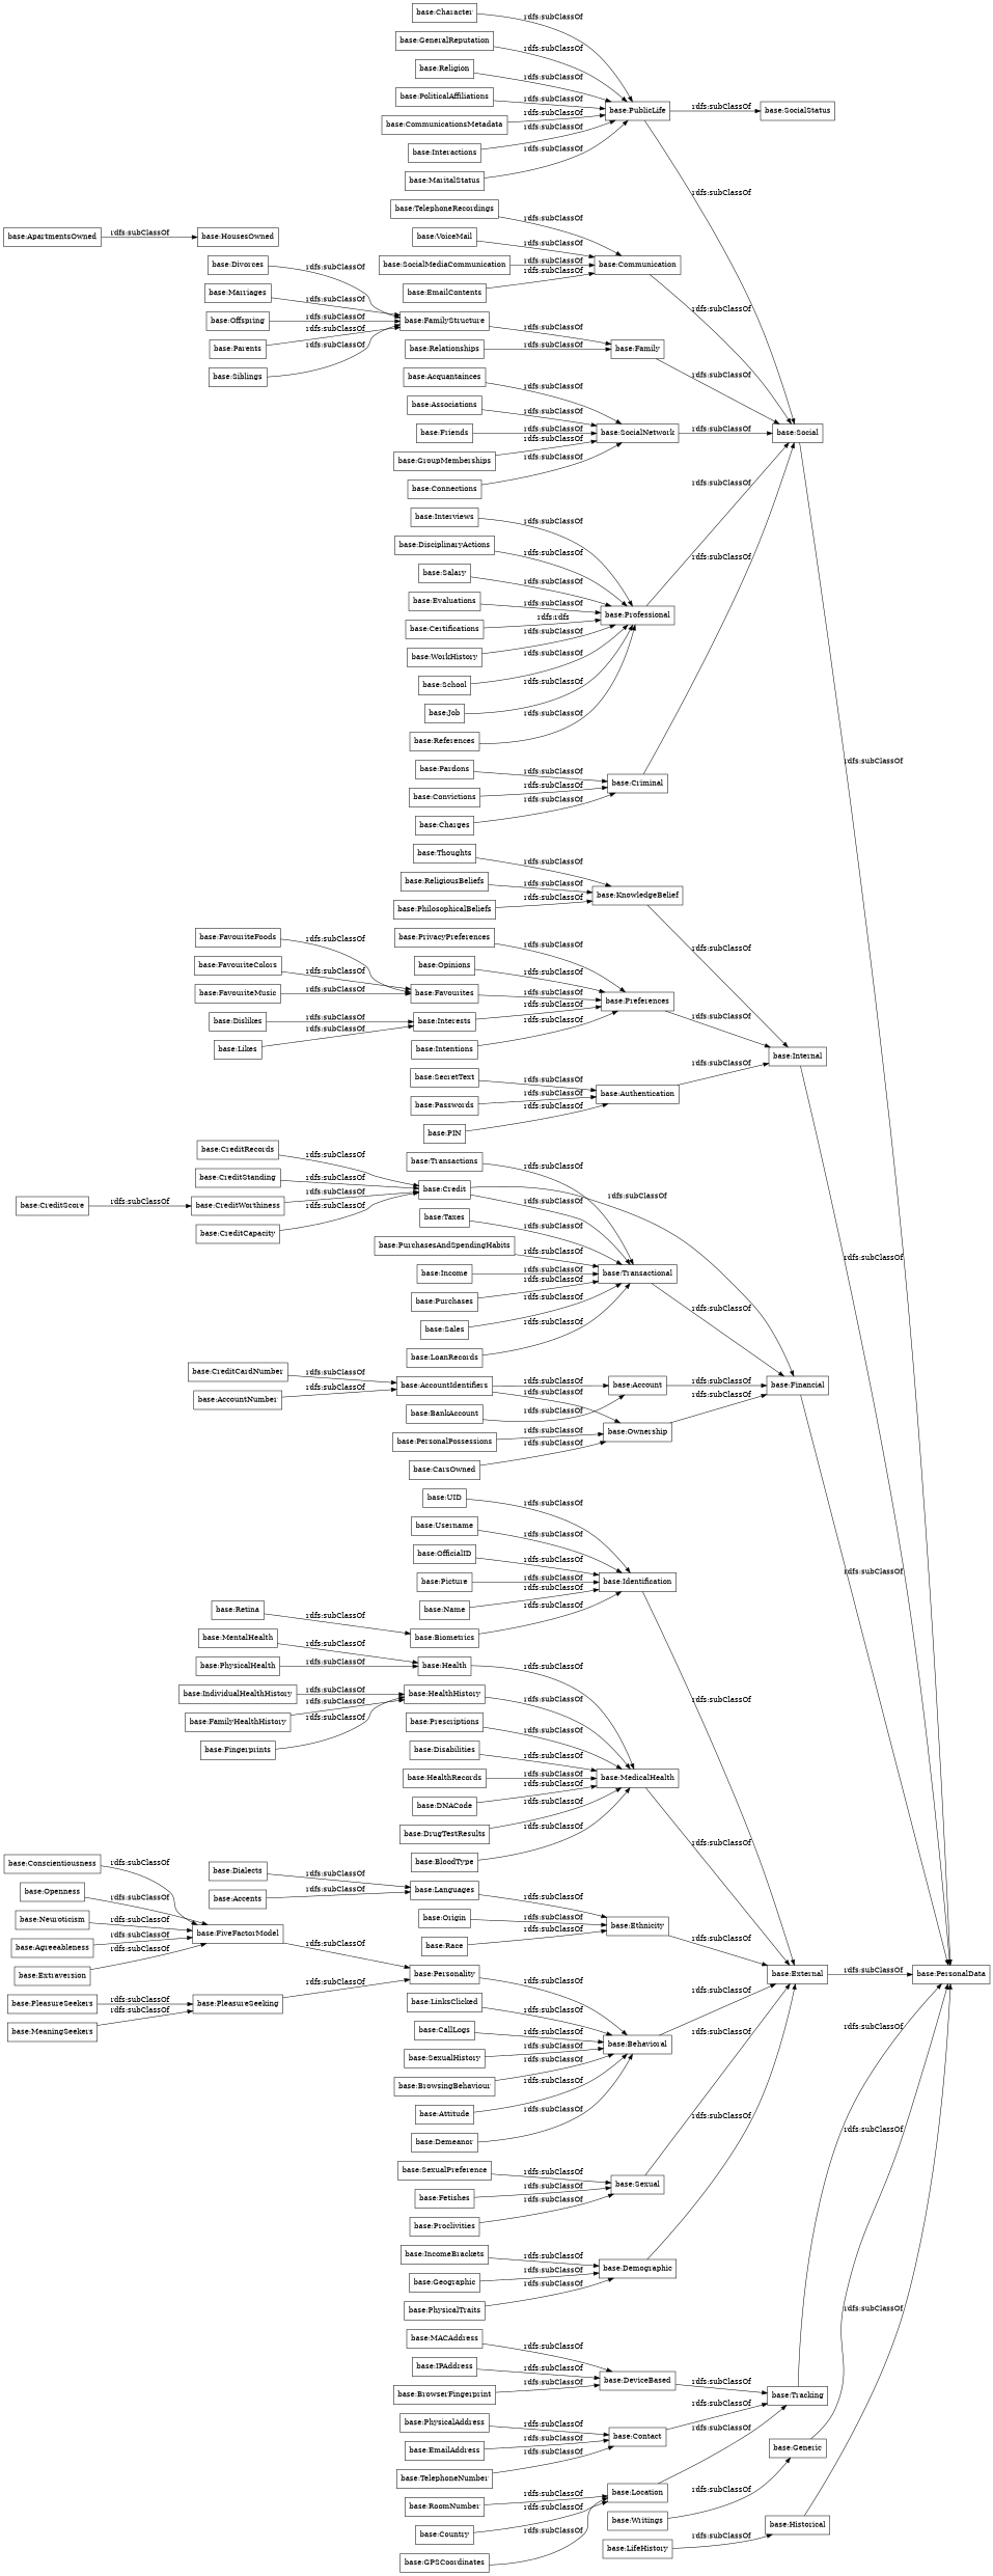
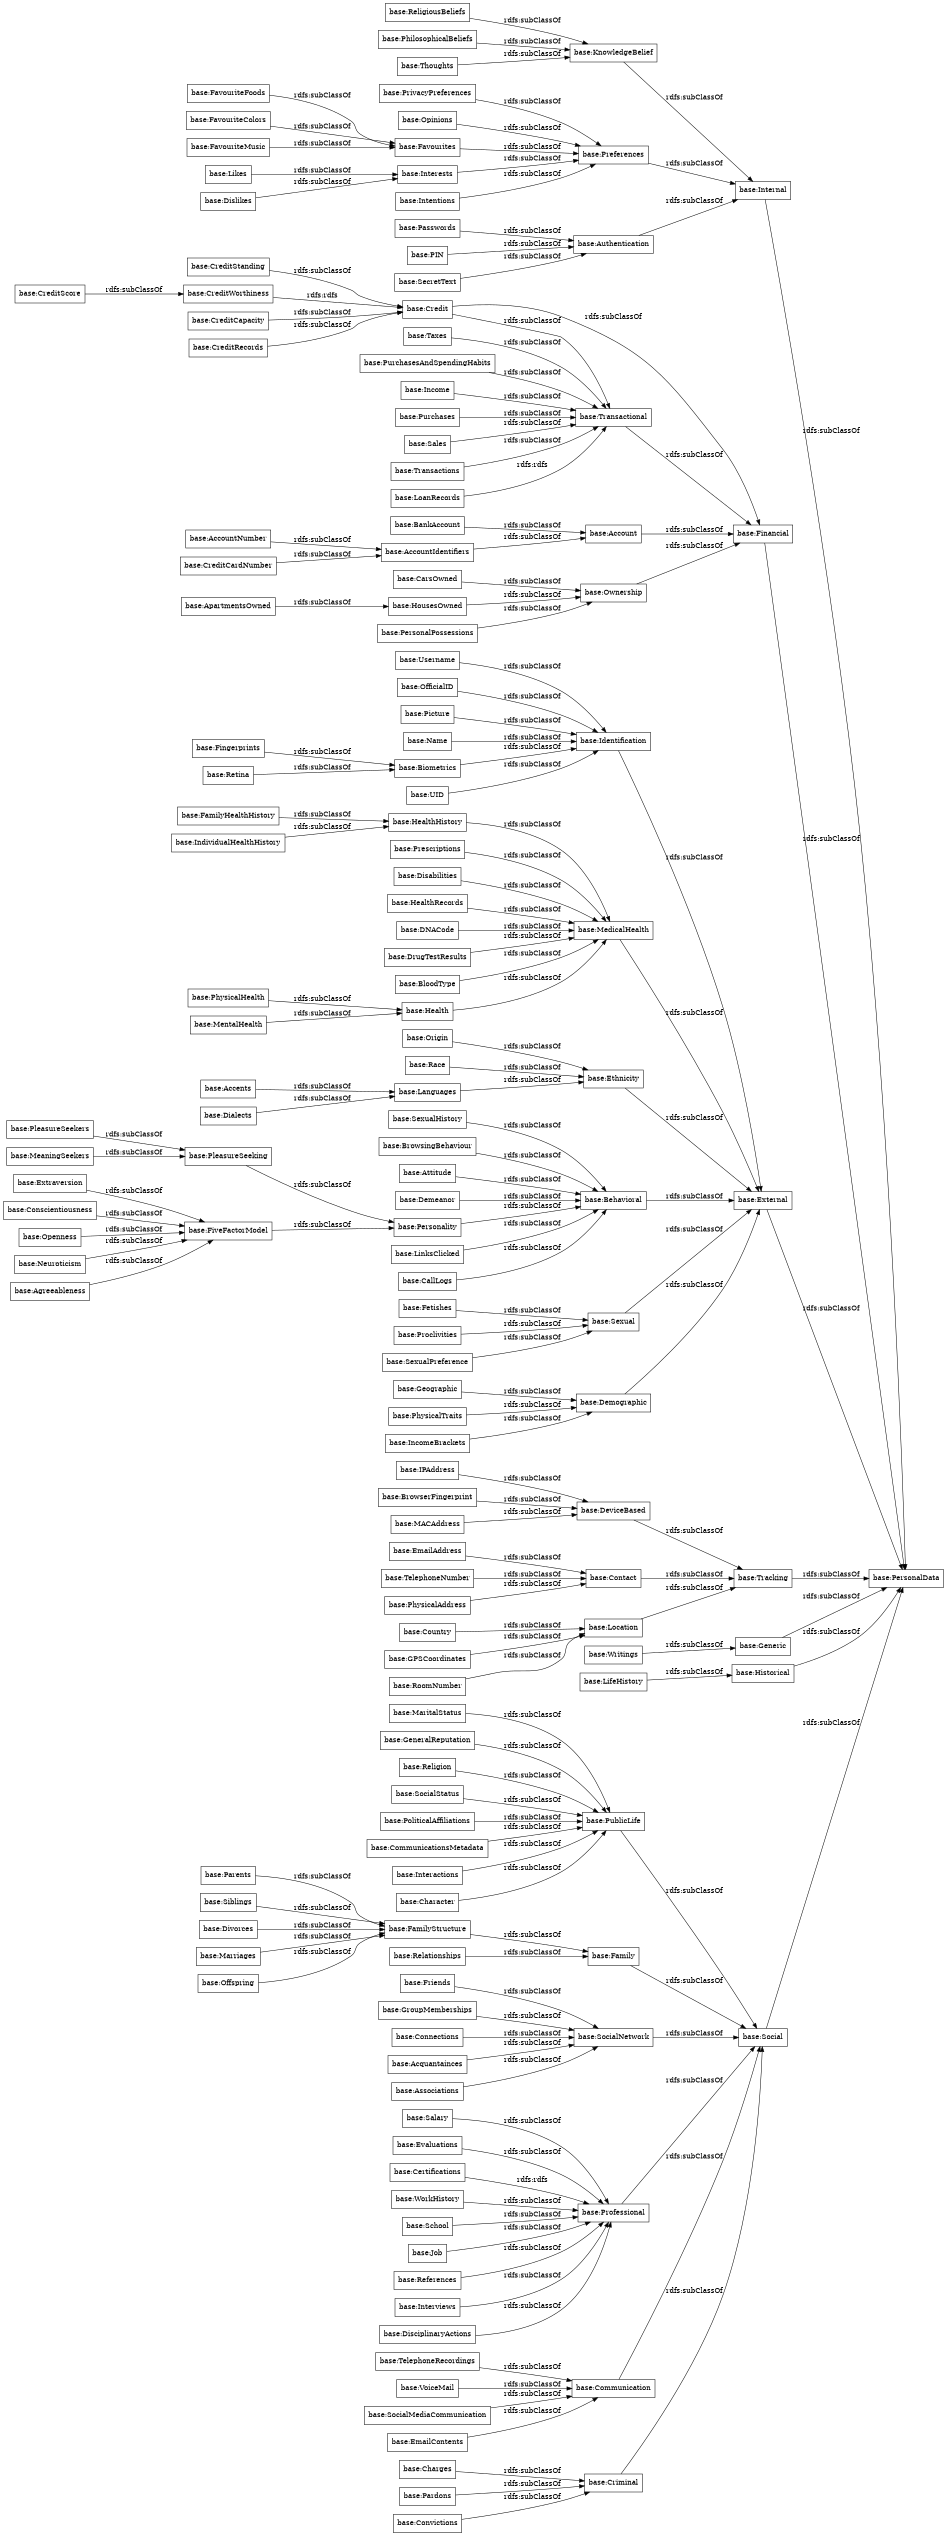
  digraph {
    rankdir=LR
    node [color=black shape=rectangle]
    "base:Character"
    "base:PublicLife"
    "base:Social"
    "base:Thoughts"
    "base:KnowledgeBelief"
    "base:Internal"
    "base:PrivacyPreferences"
    "base:Preferences"
    "base:TelephoneRecordings"
    "base:Communication"
    "base:Opinions"
    "base:Transactions"
    "base:Transactional"
    "base:Financial"
    "base:UID"
    "base:Identification"
    "base:External"
    "base:MentalHealth"
    "base:Health"
    "base:MedicalHealth"
    "base:IndividualHealthHistory"
    "base:HealthHistory"
    "base:PersonalData"
    "base:Languages"
    "base:Ethnicity"
    "base:Divorces"
    "base:FamilyStructure"
    "base:Family"
    "base:Account"
    "base:GeneralReputation"
    "base:SecretText"
    "base:Authentication"
    "base:FavouriteFoods"
    "base:Favourites"
    "base:CreditRecords"
    "base:Credit"
    "base:Religion"
    "base:FavouriteColors"
    "base:FamilyHealthHistory"
    "base:Conscientiousness"
    "base:FiveFactorModel"
    "base:Personality"
    "base:PleasureSeekers"
    "base:PleasureSeeking"
    "base:MACAddress"
    "base:DeviceBased"
    "base:Tracking"
    "base:SocialNetwork"
    "base:Taxes"
    "base:Prescriptions"
    "base:Interviews"
    "base:Professional"
    "base:Ownership"
    "base:FavouriteMusic"
    "base:SocialStatus"
    "base:Behavioral"
    "base:DisciplinaryActions"
    "base:Username"
    "base:IPAddress"
    "base:Generic"
    "base:Passwords"
    "base:PhysicalAddress"
    "base:Contact"
    "base:AccountIdentifiers"
    "base:Salary"
    "base:Acquantainces"
    "base:ReligiousBeliefs"
    "base:Historical"
    "base:Openness"
    "base:Evaluations"
    "base:PersonalPossessions"
    "base:SexualPreference"
    "base:Sexual"
    "base:VoiceMail"
    "base:Marriages"
    "base:Neuroticism"
    "base:Fetishes"
    "base:EmailAddress"
    "base:Dialects"
    "base:LinksClicked"
    "base:Disabilities"
    "base:HealthRecords"
    "base:PhysicalHealth"
    "base:OfficialID"
    "base:Criminal"
    "base:Offspring"
    "base:PoliticalAffiliations"
    "base:Dislikes"
    "base:Interests"
    "base:CallLogs"
    "base:BrowserFingerprint"
    "base:Relationships"
    "base:IncomeBrackets"
    "base:Demographic"
    "base:PurchasesAndSpendingHabits"
    "base:Income"
    "base:Writings"
    "base:Intentions"
    "base:RoomNumber"
    "base:Location"
    "base:Purchases"
    "base:Accents"
    "base:CommunicationsMetadata"
    "base:Picture"
    "base:SocialMediaCommunication"
    "base:Interactions"
    "base:CreditStanding"
    "base:MeaningSeekers"
    "base:SexualHistory"
    "base:Sales"
    "base:Parents"
    "base:CreditWorthiness"
    "base:BrowsingBehaviour"
    "base:Attitude"
    "base:Demeanor"
    "base:PIN"
    "base:BankAccount"
    "base:CreditScore"
    "base:CarsOwned"
    "base:HousesOwned"
    "base:Name"
    "base:CreditCardNumber"
    "base:Retina"
    "base:Biometrics"
    "base:Likes"
    "base:Siblings"
    "base:Pardons"
    "base:Proclivities"
    "base:Associations"
    "base:Certifications"
    "base:Agreeableness"
    "base:Country"
    "base:LoanRecords"
    "base:GPSCoordinates"
    "base:Convictions"
    "base:ApartmentsOwned"
    "base:PhilosophicalBeliefs"
    "base:Origin"
    "base:Friends"
    "base:DNACode"
    "base:GroupMemberships"
    "base:AccountNumber"
    "base:LifeHistory"
    "base:DrugTestResults"
    "base:WorkHistory"
    "base:BloodType"
    "base:School"
    "base:Fingerprints"
    "base:Job"
    "base:EmailContents"
    "base:CreditCapacity"
    "base:MaritalStatus"
    "base:References"
    "base:Charges"
    "base:Geographic"
    "base:Connections"
    "base:Extraversion"
    "base:PhysicalTraits"
    "base:TelephoneNumber"
    "base:Race"
    "base:Character" -> "base:PublicLife" [label="rdfs:subClassOf"]
    "base:PublicLife" -> "base:Social" [label="rdfs:subClassOf"]
    "base:Social" -> "base:PersonalData" [label="rdfs:subClassOf"]
    "base:Thoughts" -> "base:KnowledgeBelief" [label="rdfs:subClassOf"]
    "base:KnowledgeBelief" -> "base:Internal" [label="rdfs:subClassOf"]
    "base:Internal" -> "base:PersonalData" [label="rdfs:subClassOf"]
    "base:PrivacyPreferences" -> "base:Preferences" [label="rdfs:subClassOf"]
    "base:Preferences" -> "base:Internal" [label="rdfs:subClassOf"]
    "base:TelephoneRecordings" -> "base:Communication" [label="rdfs:subClassOf"]
    "base:Communication" -> "base:Social" [label="rdfs:subClassOf"]
    "base:Opinions" -> "base:Preferences" [label="rdfs:subClassOf"]
    "base:Transactions" -> "base:Transactional" [label="rdfs:subClassOf"]
    "base:Transactional" -> "base:Financial" [label="rdfs:subClassOf"]
    "base:Financial" -> "base:PersonalData" [label="rdfs:subClassOf"]
    "base:UID" -> "base:Identification" [label="rdfs:subClassOf"]
    "base:Identification" -> "base:External" [label="rdfs:subClassOf"]
    "base:External" -> "base:PersonalData" [label="rdfs:subClassOf"]
    "base:MentalHealth" -> "base:Health" [label="rdfs:subClassOf"]
    "base:Health" -> "base:MedicalHealth" [label="rdfs:subClassOf"]
    "base:MedicalHealth" -> "base:External" [label="rdfs:subClassOf"]
    "base:IndividualHealthHistory" -> "base:HealthHistory" [label="rdfs:subClassOf"]
    "base:HealthHistory" -> "base:MedicalHealth" [label="rdfs:subClassOf"]
    "base:Languages" -> "base:Ethnicity" [label="rdfs:subClassOf"]
    "base:Ethnicity" -> "base:External" [label="rdfs:subClassOf"]
    "base:Divorces" -> "base:FamilyStructure" [label="rdfs:subClassOf"]
    "base:FamilyStructure" -> "base:Family" [label="rdfs:subClassOf"]
    "base:Family" -> "base:Social" [label="rdfs:subClassOf"]
    "base:Account" -> "base:Financial" [label="rdfs:subClassOf"]
    "base:GeneralReputation" -> "base:PublicLife" [label="rdfs:subClassOf"]
    "base:SecretText" -> "base:Authentication" [label="rdfs:subClassOf"]
    "base:Authentication" -> "base:Internal" [label="rdfs:subClassOf"]
    "base:FavouriteFoods" -> "base:Favourites" [label="rdfs:subClassOf"]
    "base:Favourites" -> "base:Preferences" [label="rdfs:subClassOf"]
    "base:CreditRecords" -> "base:Credit" [label="rdfs:subClassOf"]
    "base:Credit" -> "base:Transactional" [label="rdfs:subClassOf"]
    "base:Credit" -> "base:Financial" [label="rdfs:subClassOf"]
    "base:Religion" -> "base:PublicLife" [label="rdfs:subClassOf"]
    "base:FavouriteColors" -> "base:Favourites" [label="rdfs:subClassOf"]
    "base:FamilyHealthHistory" -> "base:HealthHistory" [label="rdfs:subClassOf"]
    "base:Conscientiousness" -> "base:FiveFactorModel" [label="rdfs:subClassOf"]
    "base:FiveFactorModel" -> "base:Personality" [label="rdfs:subClassOf"]
    "base:Personality" -> "base:Behavioral" [label="rdfs:subClassOf"]
    "base:PleasureSeekers" -> "base:PleasureSeeking" [label="rdfs:subClassOf"]
    "base:PleasureSeeking" -> "base:Personality" [label="rdfs:subClassOf"]
    "base:MACAddress" -> "base:DeviceBased" [label="rdfs:subClassOf"]
    "base:DeviceBased" -> "base:Tracking" [label="rdfs:subClassOf"]
    "base:Tracking" -> "base:PersonalData" [label="rdfs:subClassOf"]
    "base:SocialNetwork" -> "base:Social" [label="rdfs:subClassOf"]
    "base:Taxes" -> "base:Transactional" [label="rdfs:subClassOf"]
    "base:Prescriptions" -> "base:MedicalHealth" [label="rdfs:subClassOf"]
    "base:Interviews" -> "base:Professional" [label="rdfs:subClassOf"]
    "base:Professional" -> "base:Social" [label="rdfs:subClassOf"]
    "base:Ownership" -> "base:Financial" [label="rdfs:subClassOf"]
    "base:FavouriteMusic" -> "base:Favourites" [label="rdfs:subClassOf"]
-   "base:PublicLife" -> "base:SocialStatus" [label="rdfs:subClassOf"]
+   "base:SocialStatus" -> "base:PublicLife" [label="rdfs:subClassOf"]
    "base:Behavioral" -> "base:External" [label="rdfs:subClassOf"]
    "base:DisciplinaryActions" -> "base:Professional" [label="rdfs:subClassOf"]
    "base:Username" -> "base:Identification" [label="rdfs:subClassOf"]
    "base:IPAddress" -> "base:DeviceBased" [label="rdfs:subClassOf"]
    "base:Generic" -> "base:PersonalData" [label="rdfs:subClassOf"]
    "base:Passwords" -> "base:Authentication" [label="rdfs:subClassOf"]
    "base:PhysicalAddress" -> "base:Contact" [label="rdfs:subClassOf"]
    "base:Contact" -> "base:Tracking" [label="rdfs:subClassOf"]
    "base:AccountIdentifiers" -> "base:Account" [label="rdfs:subClassOf"]
    "base:Salary" -> "base:Professional" [label="rdfs:subClassOf"]
    "base:Acquantainces" -> "base:SocialNetwork" [label="rdfs:subClassOf"]
    "base:ReligiousBeliefs" -> "base:KnowledgeBelief" [label="rdfs:subClassOf"]
    "base:Historical" -> "base:PersonalData" [label="rdfs:subClassOf"]
    "base:Openness" -> "base:FiveFactorModel" [label="rdfs:subClassOf"]
    "base:Evaluations" -> "base:Professional" [label="rdfs:subClassOf"]
    "base:PersonalPossessions" -> "base:Ownership" [label="rdfs:subClassOf"]
    "base:SexualPreference" -> "base:Sexual" [label="rdfs:subClassOf"]
    "base:Sexual" -> "base:External" [label="rdfs:subClassOf"]
    "base:VoiceMail" -> "base:Communication" [label="rdfs:subClassOf"]
    "base:Marriages" -> "base:FamilyStructure" [label="rdfs:subClassOf"]
    "base:Neuroticism" -> "base:FiveFactorModel" [label="rdfs:subClassOf"]
    "base:Fetishes" -> "base:Sexual" [label="rdfs:subClassOf"]
    "base:EmailAddress" -> "base:Contact" [label="rdfs:subClassOf"]
    "base:Dialects" -> "base:Languages" [label="rdfs:subClassOf"]
    "base:LinksClicked" -> "base:Behavioral" [label="rdfs:subClassOf"]
    "base:Disabilities" -> "base:MedicalHealth" [label="rdfs:subClassOf"]
    "base:HealthRecords" -> "base:MedicalHealth" [label="rdfs:subClassOf"]
    "base:PhysicalHealth" -> "base:Health" [label="rdfs:subClassOf"]
    "base:OfficialID" -> "base:Identification" [label="rdfs:subClassOf"]
    "base:Criminal" -> "base:Social" [label="rdfs:subClassOf"]
    "base:Offspring" -> "base:FamilyStructure" [label="rdfs:subClassOf"]
    "base:PoliticalAffiliations" -> "base:PublicLife" [label="rdfs:subClassOf"]
    "base:Dislikes" -> "base:Interests" [label="rdfs:subClassOf"]
    "base:Interests" -> "base:Preferences" [label="rdfs:subClassOf"]
    "base:CallLogs" -> "base:Behavioral" [label="rdfs:subClassOf"]
    "base:BrowserFingerprint" -> "base:DeviceBased" [label="rdfs:subClassOf"]
    "base:Relationships" -> "base:Family" [label="rdfs:subClassOf"]
    "base:IncomeBrackets" -> "base:Demographic" [label="rdfs:subClassOf"]
    "base:Demographic" -> "base:External" [label="rdfs:subClassOf"]
    "base:PurchasesAndSpendingHabits" -> "base:Transactional" [label="rdfs:subClassOf"]
    "base:Income" -> "base:Transactional" [label="rdfs:subClassOf"]
    "base:Writings" -> "base:Generic" [label="rdfs:subClassOf"]
    "base:Intentions" -> "base:Preferences" [label="rdfs:subClassOf"]
    "base:RoomNumber" -> "base:Location" [label="rdfs:subClassOf"]
    "base:Location" -> "base:Tracking" [label="rdfs:subClassOf"]
    "base:Purchases" -> "base:Transactional" [label="rdfs:subClassOf"]
    "base:Accents" -> "base:Languages" [label="rdfs:subClassOf"]
    "base:CommunicationsMetadata" -> "base:PublicLife" [label="rdfs:subClassOf"]
    "base:Picture" -> "base:Identification" [label="rdfs:subClassOf"]
    "base:SocialMediaCommunication" -> "base:Communication" [label="rdfs:subClassOf"]
    "base:Interactions" -> "base:PublicLife" [label="rdfs:subClassOf"]
    "base:CreditStanding" -> "base:Credit" [label="rdfs:subClassOf"]
    "base:MeaningSeekers" -> "base:PleasureSeeking" [label="rdfs:subClassOf"]
    "base:SexualHistory" -> "base:Behavioral" [label="rdfs:subClassOf"]
    "base:Sales" -> "base:Transactional" [label="rdfs:subClassOf"]
    "base:Parents" -> "base:FamilyStructure" [label="rdfs:subClassOf"]
-   "base:CreditWorthiness" -> "base:Credit" [label="rdfs:subClassOf"]
+   "base:CreditWorthiness" -> "base:Credit" [label="rdfs:rdfs"]
    "base:BrowsingBehaviour" -> "base:Behavioral" [label="rdfs:subClassOf"]
    "base:Attitude" -> "base:Behavioral" [label="rdfs:subClassOf"]
    "base:Demeanor" -> "base:Behavioral" [label="rdfs:subClassOf"]
    "base:PIN" -> "base:Authentication" [label="rdfs:subClassOf"]
    "base:BankAccount" -> "base:Account" [label="rdfs:subClassOf"]
    "base:CreditScore" -> "base:CreditWorthiness" [label="rdfs:subClassOf"]
    "base:CarsOwned" -> "base:Ownership" [label="rdfs:subClassOf"]
-   "base:AccountIdentifiers" -> "base:Ownership" [label="rdfs:subClassOf"]
+   "base:HousesOwned" -> "base:Ownership" [label="rdfs:subClassOf"]
    "base:Name" -> "base:Identification" [label="rdfs:subClassOf"]
    "base:CreditCardNumber" -> "base:AccountIdentifiers" [label="rdfs:subClassOf"]
    "base:Retina" -> "base:Biometrics" [label="rdfs:subClassOf"]
    "base:Biometrics" -> "base:Identification" [label="rdfs:subClassOf"]
    "base:Likes" -> "base:Interests" [label="rdfs:subClassOf"]
    "base:Siblings" -> "base:FamilyStructure" [label="rdfs:subClassOf"]
    "base:Pardons" -> "base:Criminal" [label="rdfs:subClassOf"]
    "base:Proclivities" -> "base:Sexual" [label="rdfs:subClassOf"]
    "base:Associations" -> "base:SocialNetwork" [label="rdfs:subClassOf"]
    "base:Certifications" -> "base:Professional" [label="rdfs:rdfs"]
    "base:Agreeableness" -> "base:FiveFactorModel" [label="rdfs:subClassOf"]
    "base:Country" -> "base:Location" [label="rdfs:subClassOf"]
-   "base:LoanRecords" -> "base:Transactional" [label="rdfs:subClassOf"]
+   "base:LoanRecords" -> "base:Transactional" [label="rdfs:rdfs"]
    "base:GPSCoordinates" -> "base:Location" [label="rdfs:subClassOf"]
    "base:Convictions" -> "base:Criminal" [label="rdfs:subClassOf"]
    "base:ApartmentsOwned" -> "base:HousesOwned" [label="rdfs:subClassOf"]
    "base:PhilosophicalBeliefs" -> "base:KnowledgeBelief" [label="rdfs:subClassOf"]
    "base:Origin" -> "base:Ethnicity" [label="rdfs:subClassOf"]
    "base:Friends" -> "base:SocialNetwork" [label="rdfs:subClassOf"]
    "base:DNACode" -> "base:MedicalHealth" [label="rdfs:subClassOf"]
    "base:GroupMemberships" -> "base:SocialNetwork" [label="rdfs:subClassOf"]
    "base:AccountNumber" -> "base:AccountIdentifiers" [label="rdfs:subClassOf"]
    "base:LifeHistory" -> "base:Historical" [label="rdfs:subClassOf"]
    "base:DrugTestResults" -> "base:MedicalHealth" [label="rdfs:subClassOf"]
    "base:WorkHistory" -> "base:Professional" [label="rdfs:subClassOf"]
    "base:BloodType" -> "base:MedicalHealth" [label="rdfs:subClassOf"]
    "base:School" -> "base:Professional" [label="rdfs:subClassOf"]
-   "base:Fingerprints" -> "base:HealthHistory" [label="rdfs:subClassOf"]
+   "base:Fingerprints" -> "base:Biometrics" [label="rdfs:subClassOf"]
    "base:Job" -> "base:Professional" [label="rdfs:subClassOf"]
    "base:EmailContents" -> "base:Communication" [label="rdfs:subClassOf"]
    "base:CreditCapacity" -> "base:Credit" [label="rdfs:subClassOf"]
    "base:MaritalStatus" -> "base:PublicLife" [label="rdfs:subClassOf"]
    "base:References" -> "base:Professional" [label="rdfs:subClassOf"]
    "base:Charges" -> "base:Criminal" [label="rdfs:subClassOf"]
    "base:Geographic" -> "base:Demographic" [label="rdfs:subClassOf"]
    "base:Connections" -> "base:SocialNetwork" [label="rdfs:subClassOf"]
    "base:Extraversion" -> "base:FiveFactorModel" [label="rdfs:subClassOf"]
    "base:PhysicalTraits" -> "base:Demographic" [label="rdfs:subClassOf"]
    "base:TelephoneNumber" -> "base:Contact" [label="rdfs:subClassOf"]
    "base:Race" -> "base:Ethnicity" [label="rdfs:subClassOf"]
  }
